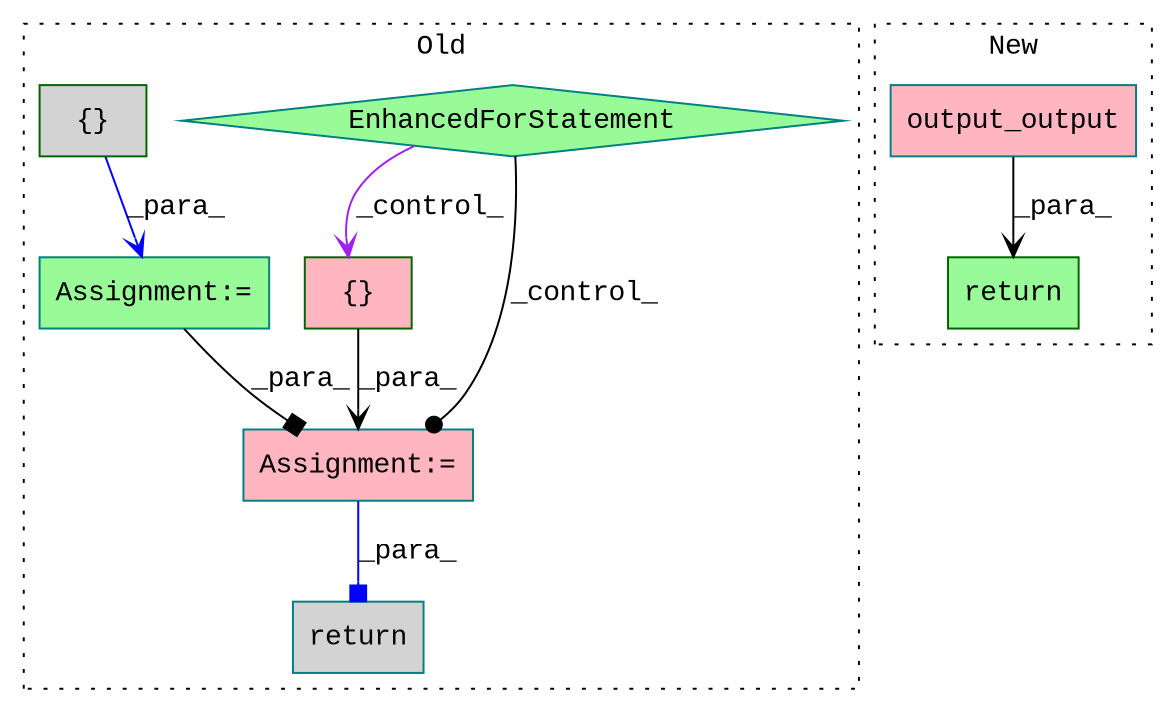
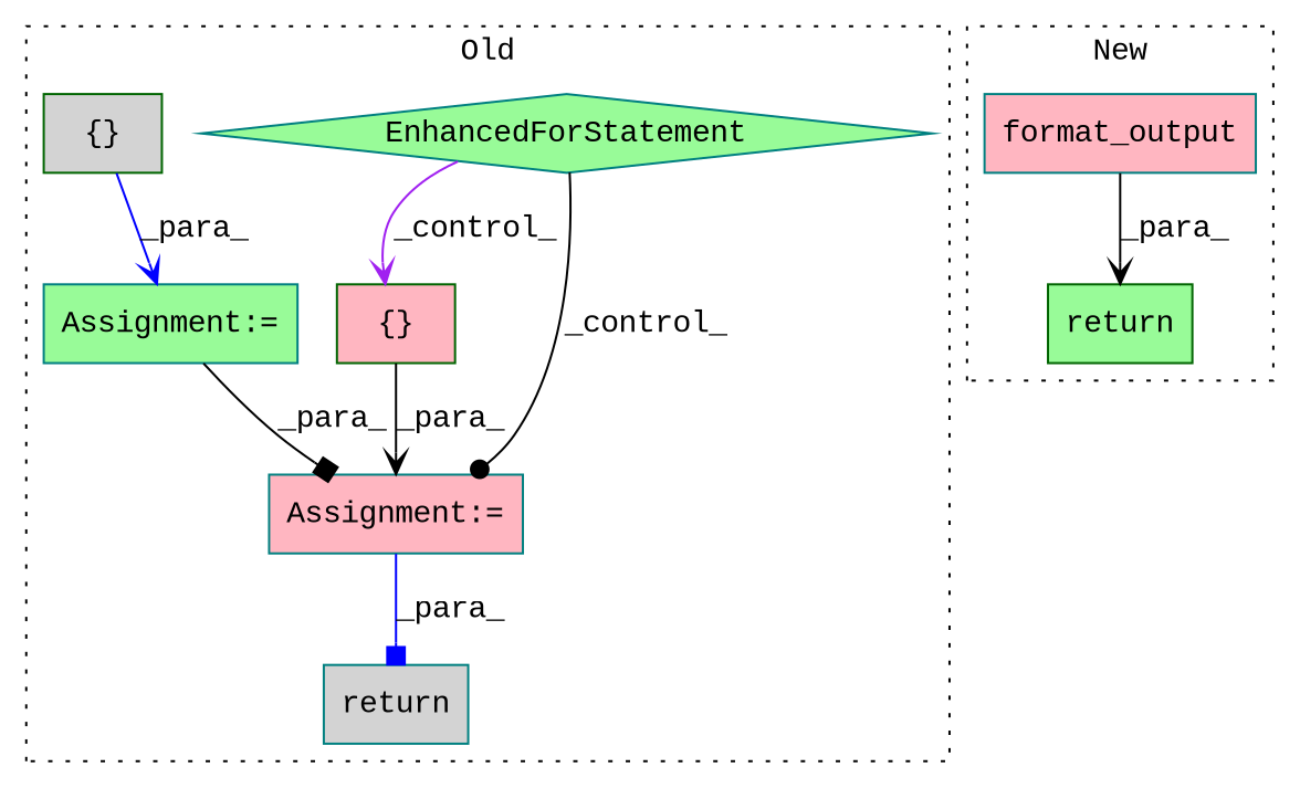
  digraph {
    fontname="Liberation Mono"
    node [a=41 l=7 shape=box style=filled fillcolor=lightpink color=teal fontname="Liberation Mono"]
    edge [color=black arrowhead=vee fontname="Liberation Mono"]
    n1 [label=return s=7743 fillcolor=lightgrey]
    n2 [a=4 l="1,1" label="{}" s="7462,7557" color=darkgreen]
    n3 [a=70 l="53,2" label=EnhancedForStatement s="7319,7400" shape=diamond fillcolor=palegreen]
    n4 [a=4 l=2 label="{}" s=7311 fillcolor=lightgrey color=darkgreen]
    n5 [a=7 l=1 label="Assignment:=" s=7295 fillcolor=palegreen]
    n6 [a=7 l=2 label="Assignment:=" s=7451]
-   n7 [a=32 l="14,1" label=output_output s="7329,7356"]
+   n7 [a=32 l="14,1" label=format_output s="7329,7356"]
    n8 [label=return s=7317 fillcolor=palegreen color=darkgreen]
    subgraph cluster_1 {
      label=Old
      style=dotted
      n1
      n2
      n3
      n4
      n5
      n6
    }
    subgraph cluster_2 {
      label=New
      style=dotted
      n7
      n8
    }
    n2 -> n6 [label=_para_]
    n3 -> n2 [label=_control_ color=purple]
    n3 -> n6 [label=_control_ arrowhead=dot]
    n4 -> n5 [label=_para_ color=blue]
    n5 -> n6 [label=_para_ arrowhead=box]
    n6 -> n1 [label=_para_ color=blue arrowhead=box]
    n7 -> n8 [label=_para_]
  }
